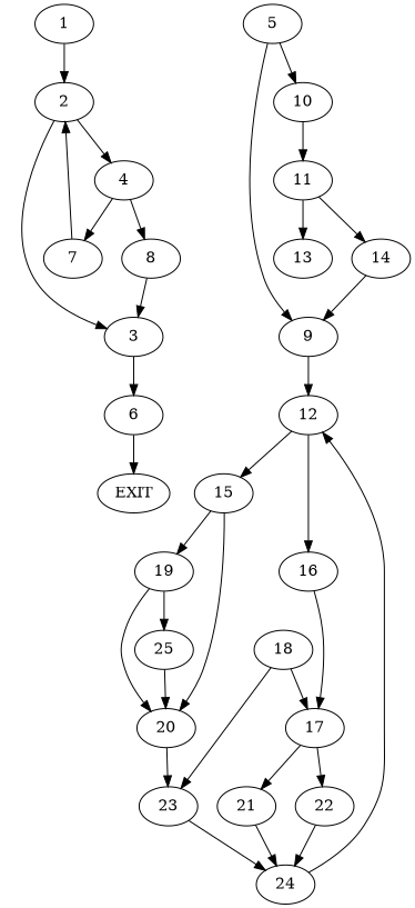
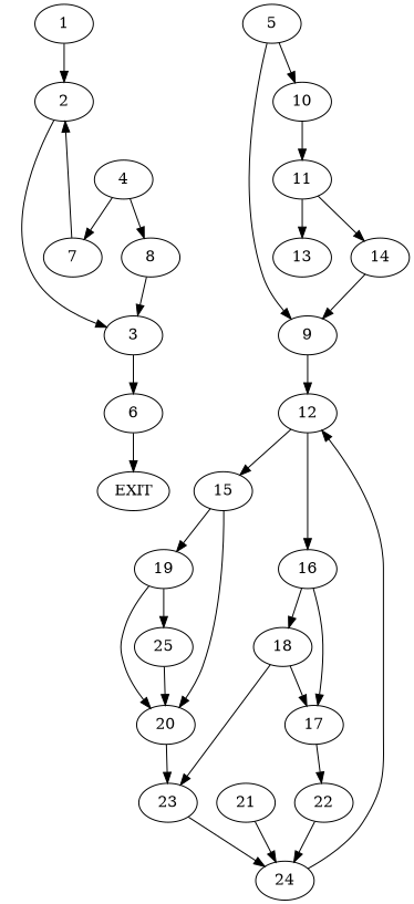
  digraph {
    1
    2
    n3 [label=EXIT]
    3
    4
    6
    7
    8
    5
    9
    10
    12
    11
    15
    16
    13
    14
    19
    20
    17
    18
    25
    23
    21
    22
    24
    1 -> 2
    2 -> 3
-   2 -> 4
    3 -> 6
    4 -> 7
    4 -> 8
    6 -> n3
    7 -> 2
    8 -> 3
    5 -> 9
    5 -> 10
    9 -> 12
    10 -> 11
    12 -> 15
    12 -> 16
    11 -> 13
    11 -> 14
    15 -> 19
    15 -> 20
    16 -> 17
+   16 -> 18
    14 -> 9
    19 -> 20
    19 -> 25
    20 -> 23
-   17 -> 21
    17 -> 22
    18 -> 17
    18 -> 23
    25 -> 20
    23 -> 24
    21 -> 24
    22 -> 24
    24 -> 12
  }
